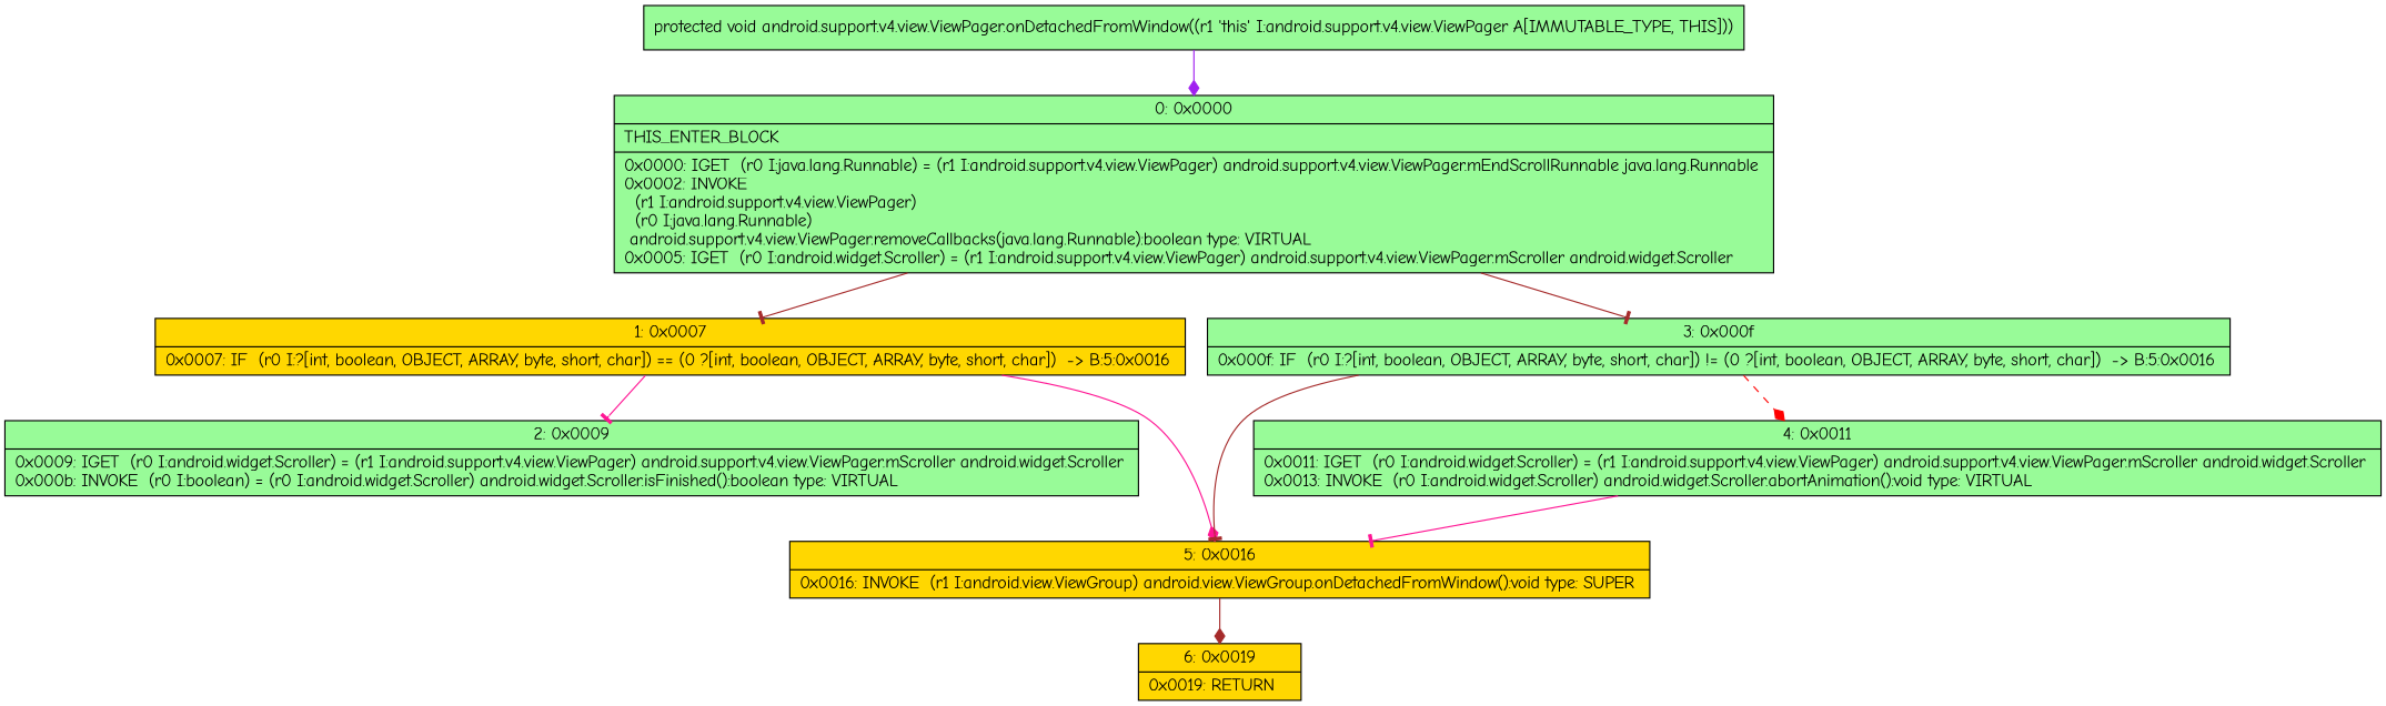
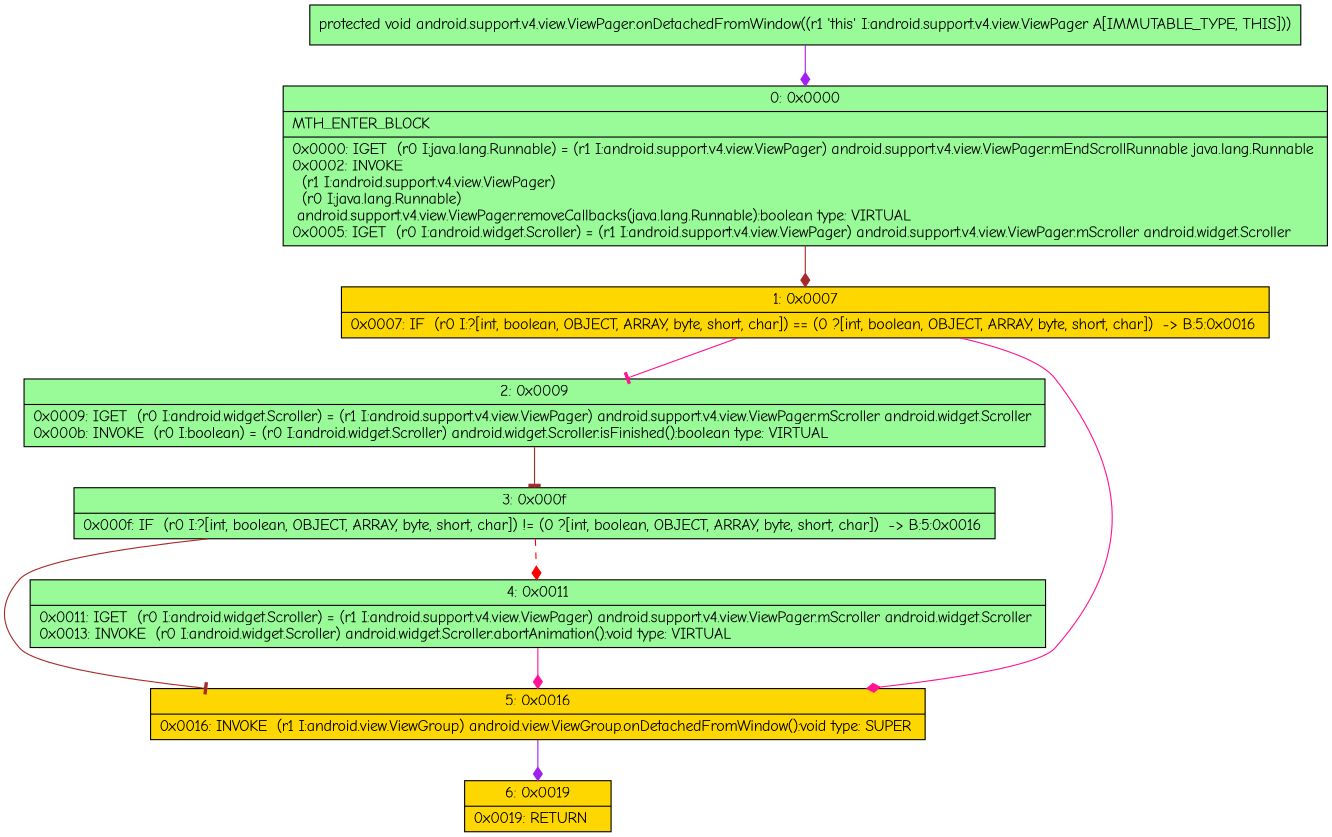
  digraph {
    fontname="Comic Neue"
    node [fillcolor=palegreen fontname="Comic Neue" shape=record style=filled]
    edge [arrowhead=diamond color=brown fontname="Comic Neue"]
-   n1 [label="{0\:\ 0x0000|THIS_ENTER_BLOCK\l|0x0000: IGET  (r0 I:java.lang.Runnable) = (r1 I:android.support.v4.view.ViewPager) android.support.v4.view.ViewPager.mEndScrollRunnable java.lang.Runnable \l0x0002: INVOKE  \l  (r1 I:android.support.v4.view.ViewPager)\l  (r0 I:java.lang.Runnable)\l android.support.v4.view.ViewPager.removeCallbacks(java.lang.Runnable):boolean type: VIRTUAL \l0x0005: IGET  (r0 I:android.widget.Scroller) = (r1 I:android.support.v4.view.ViewPager) android.support.v4.view.ViewPager.mScroller android.widget.Scroller \l}"]
+   n1 [label="{0\:\ 0x0000|MTH_ENTER_BLOCK\l|0x0000: IGET  (r0 I:java.lang.Runnable) = (r1 I:android.support.v4.view.ViewPager) android.support.v4.view.ViewPager.mEndScrollRunnable java.lang.Runnable \l0x0002: INVOKE  \l  (r1 I:android.support.v4.view.ViewPager)\l  (r0 I:java.lang.Runnable)\l android.support.v4.view.ViewPager.removeCallbacks(java.lang.Runnable):boolean type: VIRTUAL \l0x0005: IGET  (r0 I:android.widget.Scroller) = (r1 I:android.support.v4.view.ViewPager) android.support.v4.view.ViewPager.mScroller android.widget.Scroller \l}"]
    n2 [fillcolor=gold label="{1\:\ 0x0007|0x0007: IF  (r0 I:?[int, boolean, OBJECT, ARRAY, byte, short, char]) == (0 ?[int, boolean, OBJECT, ARRAY, byte, short, char])  \-\> B:5:0x0016 \l}"]
    n3 [label="{2\:\ 0x0009|0x0009: IGET  (r0 I:android.widget.Scroller) = (r1 I:android.support.v4.view.ViewPager) android.support.v4.view.ViewPager.mScroller android.widget.Scroller \l0x000b: INVOKE  (r0 I:boolean) = (r0 I:android.widget.Scroller) android.widget.Scroller.isFinished():boolean type: VIRTUAL \l}"]
    n4 [fillcolor=gold label="{5\:\ 0x0016|0x0016: INVOKE  (r1 I:android.view.ViewGroup) android.view.ViewGroup.onDetachedFromWindow():void type: SUPER \l}"]
    n5 [label="{3\:\ 0x000f|0x000f: IF  (r0 I:?[int, boolean, OBJECT, ARRAY, byte, short, char]) != (0 ?[int, boolean, OBJECT, ARRAY, byte, short, char])  \-\> B:5:0x0016 \l}"]
    n6 [fillcolor=gold label="{6\:\ 0x0019|0x0019: RETURN   \l}"]
    n7 [label="{4\:\ 0x0011|0x0011: IGET  (r0 I:android.widget.Scroller) = (r1 I:android.support.v4.view.ViewPager) android.support.v4.view.ViewPager.mScroller android.widget.Scroller \l0x0013: INVOKE  (r0 I:android.widget.Scroller) android.widget.Scroller.abortAnimation():void type: VIRTUAL \l}"]
    n8 [label="{protected void android.support.v4.view.ViewPager.onDetachedFromWindow((r1 'this' I:android.support.v4.view.ViewPager A[IMMUTABLE_TYPE, THIS])) }"]
-   n1 -> n2 [arrowhead=tee]
+   n1 -> n2
    n2 -> n3 [arrowhead=tee color=deeppink style=solid]
    n2 -> n4 [color=deeppink]
-   n1 -> n5 [arrowhead=tee]
-   n4 -> n6
+   n3 -> n5 [arrowhead=tee]
+   n4 -> n6 [color=purple]
    n5 -> n4 [arrowhead=tee]
    n5 -> n7 [color=red style=dashed]
-   n7 -> n4 [arrowhead=tee color=deeppink]
+   n7 -> n4 [color=deeppink]
    n8 -> n1 [color=purple]
  }
